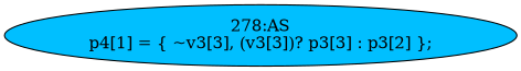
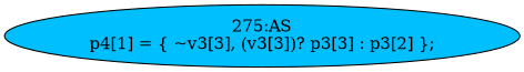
  strict digraph {
    fontname="DejaVu Serif"
-   n1 [ast="<pyverilog.vparser.ast.Assign object at 0x7f407842b790>" def_var="['p4']" fillcolor=deepskyblue label="278:AS\np4[1] = { ~v3[3], (v3[3])? p3[3] : p3[2] };" statements="[]" style=filled typ=Assign use_var="['v3', 'v3', 'p3', 'p3']" fontname="DejaVu Serif"]
+   n1 [ast="<pyverilog.vparser.ast.Assign object at 0x7f407842b790>" def_var="['p4']" fillcolor=deepskyblue label="275:AS\np4[1] = { ~v3[3], (v3[3])? p3[3] : p3[2] };" statements="[]" style=filled typ=Assign use_var="['v3', 'v3', 'p3', 'p3']" fontname="DejaVu Serif"]
  }
